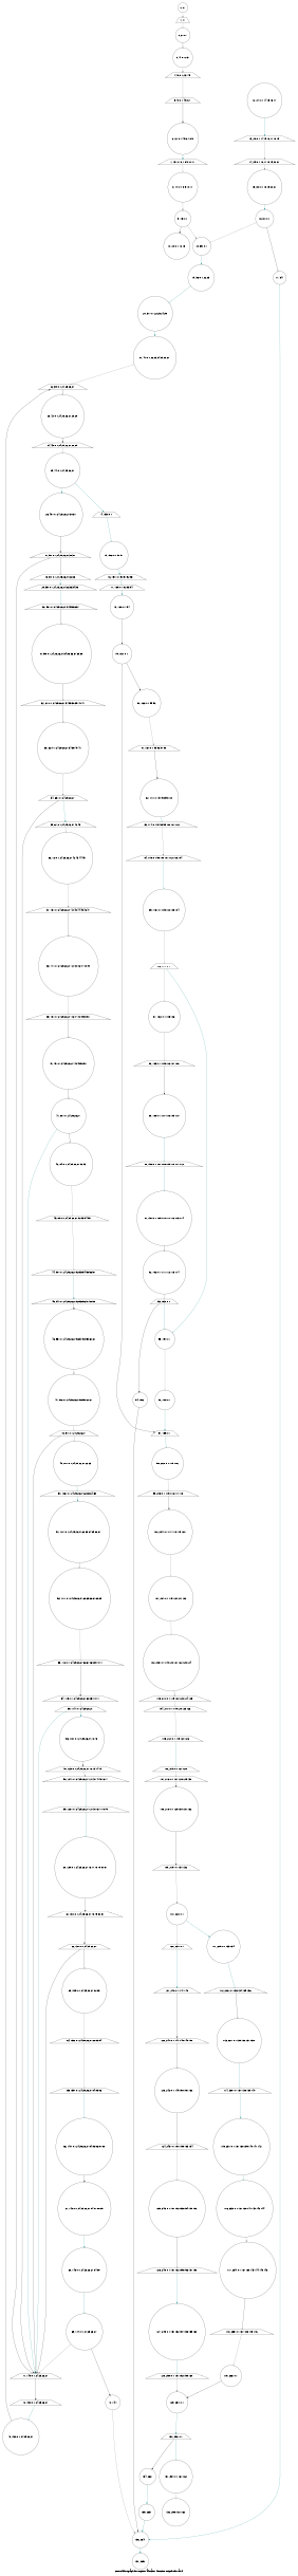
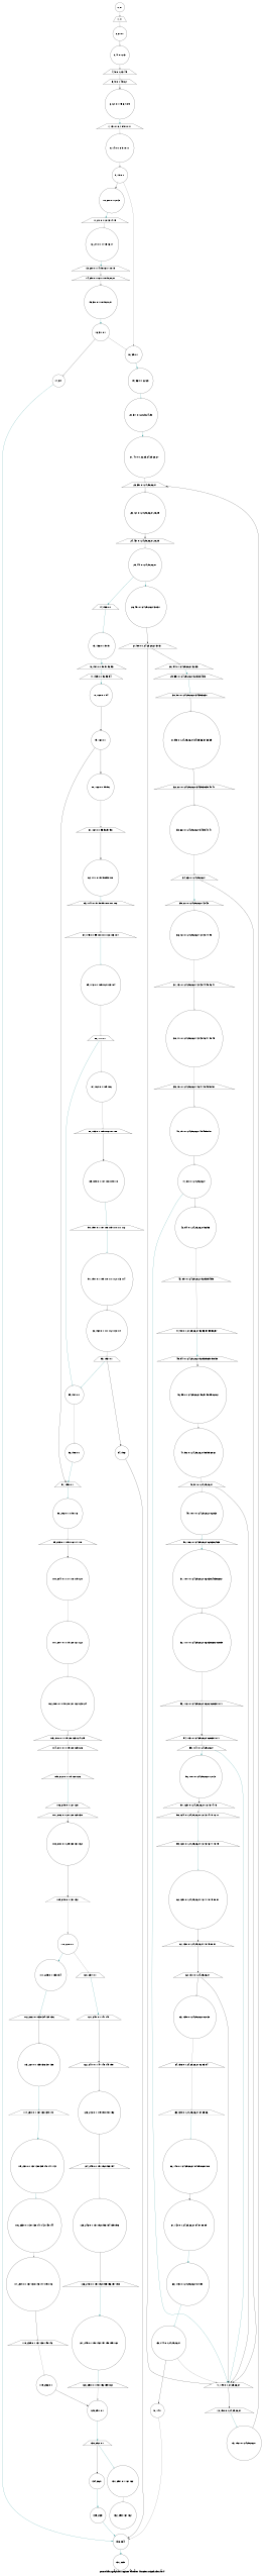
  digraph {
    label="Control-flow-graph for register allocator (function _uip_fw_forward)"
    node [shape=circle]
    edge [arrowhead=odot color=teal]
    n1 [label="0, 0: "]
    n2 [label="1, 1: " shape=trapezium]
    n3 [label="2, 2: 0 1 "]
    n4 [label="3, 4: 0 1 2 3 "]
    n5 [label="4, 5: 0 1 2 3 4 5 " shape=trapezium]
    n6 [label="5, 9: 0 1 4 5 6 7 " shape=trapezium]
    n7 [label="6, 12: 0 1 4 5 6 7 8 9 "]
    n8 [label="7, 13: 0 1 6 7 8 9 10 11 " shape=trapezium]
    n9 [label="8, 14: 0 1 8 9 10 11 "]
    n10 [label="9, 15: 0 1 "]
    n11 [label="10, 20: 0 1 12 13 "]
    n12 [label="18, 35: 0 1 "]
+   n13 [label="11, 21: 0 1 12 13 14 15 " shape=trapezium]
    n14 [label="19, 36: 0 1 22 23 "]
    n15 [label="12, 27: 0 1 14 15 16 17 "]
    n16 [label="13, 28: 0 1 14 15 16 17 18 19 " shape=trapezium]
    n17 [label="14, 29: 0 1 16 17 18 19 20 21 " shape=trapezium]
    n18 [label="15, 30: 0 1 18 19 20 21 "]
    n19 [label="16, 31: 0 1 "]
    n20 [label="17, 34: "]
    n21 [label="136, 264: "]
    n22 [label="137, 265: "]
    n23 [label="20, 37: 0 1 22 23 24 25 "]
    n24 [label="21, 41: 0 1 22 23 24 25 26 27 "]
    n25 [label="22, 39: 0 1 24 25 26 27 " shape=trapezium]
    n26 [label="23, 42: 0 1 24 25 26 27 28 29 "]
    n27 [label="24, 43: 0 1 24 25 26 27 28 29 " shape=trapezium]
    n28 [label="25, 44: 0 1 24 25 26 27 "]
    n29 [label="26, 49: 0 1 24 25 26 27 30 31 "]
    n30 [label="74, 153: 0 1 " shape=trapezium]
    n31 [label="27, 50: 0 1 24 25 26 27 30 31 " shape=trapezium]
    n32 [label="75, 156: 0 1 90 91 "]
    n33 [label="28, 54: 0 1 24 25 26 27 32 33 " shape=trapezium]
    n34 [label="71, 149: 0 1 24 25 26 27 " shape=trapezium]
    n35 [label="29, 55: 0 1 24 25 26 27 32 33 34 35 " shape=trapezium]
    n36 [label="72, 150: 0 1 24 25 26 27 " shape=trapezium]
    n37 [label="30, 58: 0 1 24 25 26 27 34 35 36 37 " shape=trapezium]
    n38 [label="31, 59: 0 1 24 25 26 27 34 35 36 37 38 39 "]
    n39 [label="32, 61: 0 1 24 25 26 27 34 35 38 39 40 41 " shape=trapezium]
    n40 [label="33, 62: 0 1 24 25 26 27 34 35 40 41 "]
    n41 [label="34, 63: 0 1 24 25 26 27 " shape=trapezium]
    n42 [label="35, 67: 0 1 24 25 26 27 42 43 " shape=trapezium]
    n43 [label="36, 72: 0 1 24 25 26 27 42 43 44 45 "]
    n44 [label="37, 73: 0 1 24 25 26 27 42 43 44 45 46 47 " shape=trapezium]
    n45 [label="38, 77: 0 1 24 25 26 27 42 43 46 47 48 49 "]
    n46 [label="39, 78: 0 1 24 25 26 27 46 47 48 49 50 51 " shape=trapezium]
    n47 [label="40, 79: 0 1 24 25 26 27 48 49 50 51 "]
    n48 [label="41, 80: 0 1 24 25 26 27 "]
    n49 [label="42, 84: 0 1 24 25 26 27 52 53 "]
    n50 [label="43, 89: 0 1 24 25 26 27 52 53 54 55 " shape=trapezium]
    n51 [label="44, 90: 0 1 24 25 26 27 52 53 54 55 56 57 " shape=trapezium]
    n52 [label="45, 94: 0 1 24 25 26 27 52 53 56 57 58 59 " shape=trapezium]
    n53 [label="46, 95: 0 1 24 25 26 27 56 57 58 59 60 61 "]
    n54 [label="47, 96: 0 1 24 25 26 27 58 59 60 61 "]
    n55 [label="48, 97: 0 1 24 25 26 27 " shape=trapezium]
    n56 [label="49, 101: 0 1 24 25 26 27 62 63 "]
    n57 [label="50, 106: 0 1 24 25 26 27 62 63 64 65 " shape=trapezium]
    n58 [label="51, 107: 0 1 24 25 26 27 62 63 64 65 66 67 "]
    n59 [label="52, 111: 0 1 24 25 26 27 62 63 66 67 68 69 "]
    n60 [label="53, 112: 0 1 24 25 26 27 66 67 68 69 70 71 " shape=trapezium]
    n61 [label="54, 113: 0 1 24 25 26 27 68 69 70 71 " shape=trapezium]
    n62 [label="55, 114: 0 1 24 25 26 27 " shape=trapezium]
    n63 [label="56, 118: 0 1 24 25 26 27 72 73 "]
    n64 [label="57, 123: 0 1 24 25 26 27 72 73 74 75 " shape=trapezium]
    n65 [label="58, 124: 0 1 24 25 26 27 72 73 74 75 76 77 " shape=trapezium]
    n66 [label="59, 128: 0 1 24 25 26 27 72 73 76 77 78 79 " shape=trapezium]
    n67 [label="60, 129: 0 1 24 25 26 27 76 77 78 79 80 81 "]
    n68 [label="61, 130: 0 1 24 25 26 27 78 79 80 81 " shape=trapezium]
    n69 [label="62, 131: 0 1 24 25 26 27 " shape=trapezium]
    n70 [label="63, 135: 0 1 24 25 26 27 82 83 "]
    n71 [label="64, 136: 0 1 24 25 26 27 82 83 84 " shape=trapezium]
    n72 [label="65, 139: 0 1 24 25 26 27 84 85 86 " shape=trapezium]
    n73 [label="66, 140: 0 1 24 25 26 27 84 85 86 87 88 "]
    n74 [label="67, 142: 0 1 24 25 26 27 84 87 88 89 "]
    n75 [label="68, 143: 0 1 24 25 26 27 84 89 "]
    n76 [label="69, 144: 0 1 24 25 26 27 "]
    n77 [label="70, 147: "]
    n78 [label="73, 152: 0 1 24 25 26 27 "]
    n79 [label="76, 157: 0 1 90 91 92 93 " shape=trapezium]
    n80 [label="77, 159: 0 1 92 93 94 " shape=trapezium]
    n81 [label="78, 160: 0 1 94 "]
    n82 [label="79, 161: 0 1 "]
    n83 [label="80, 166: 0 1 95 96 "]
    n84 [label="97, 199: 0 1 " shape=trapezium]
    n85 [label="81, 167: 0 1 95 96 97 98 " shape=trapezium]
    n86 [label="98, 202: 0 1 115 116 "]
    n87 [label="82, 171: 0 1 97 98 99 100 "]
    n88 [label="83, 174: 0 1 97 98 99 100 101 102 " shape=trapezium]
    n89 [label="84, 175: 0 1 99 100 101 102 103 104 " shape=trapezium]
    n90 [label="85, 176: 0 1 105 102 103 104"]
    n91 [label="86, 177: 0 1 " shape=trapezium]
    n92 [label="87, 182: 0 1 105 106 "]
    n93 [label="95, 197: 0 1 "]
    n94 [label="88, 183: 0 1 105 106 107 108 " shape=trapezium]
    n95 [label="96, 198: 0 1 "]
    n96 [label="89, 189: 0 1 107 108 109 110 "]
    n97 [label="90, 190: 0 1 107 108 109 110 111 112 " shape=trapezium]
    n98 [label="91, 191: 0 1 109 110 111 112 113 114 "]
    n99 [label="92, 192: 0 1 111 112 113 114 "]
    n100 [label="93, 193: 0 1 " shape=trapezium]
    n101 [label="94, 196: "]
    n102 [label="99, 203: 0 1 115 116 117 118 " shape=trapezium]
    n103 [label="100, 204: 0 1 117 118 119 120 "]
    n104 [label="101, 207: 0 1 119 120 121 122 "]
    n105 [label="102, 208: 0 1 119 120 121 122 123 124 "]
    n106 [label="103, 210: 0 1 119 120 123 124 125 " shape=trapezium]
    n107 [label="104, 211: 0 1 119 120 125 126 " shape=trapezium]
    n108 [label="105, 212: 0 1 119 120 126 " shape=trapezium]
    n109 [label="106, 215: 0 1 127 128 " shape=trapezium]
    n110 [label="107, 216: 0 1 127 128 129 130 " shape=trapezium]
    n111 [label="108, 218: 0 1 129 130 131 132 "]
    n112 [label="109, 219: 0 1 131 132 " shape=trapezium]
    n113 [label="110, 220: 0 1 "]
    n114 [label="111, 225: 0 1 133 134 "]
    n115 [label="120, 237: 0 1 " shape=trapezium]
    n116 [label="112, 226: 0 1 133 134 135 136 " shape=trapezium]
    n117 [label="121, 240: 0 1 147 148 " shape=trapezium]
    n118 [label="113, 227: 0 1 135 136 137 138 "]
    n119 [label="114, 230: 0 1 137 138 139 140 " shape=trapezium]
    n120 [label="115, 231: 0 1 137 138 139 140 141 142 "]
    n121 [label="116, 233: 0 1 137 138 141 142 143 144 "]
    n122 [label="117, 234: 0 1 137 138 143 144 145 146 "]
    n123 [label="118, 235: 0 1 137 138 145 146 " shape=trapezium]
    n124 [label="119, 236: 0 1 "]
    n125 [label="129, 251: 0 1 "]
    n126 [label="130, 252: 0 1 " shape=trapezium]
    n127 [label="122, 241: 0 1 147 148 149 150 " shape=trapezium]
    n128 [label="123, 242: 0 1 149 150 151 152 "]
-   n129 [label="124, 245: 0 1 151 159 153 154" shape=trapezium]
+   n129 [label="124, 245: 0 1 151 152 153 154 " shape=trapezium]
    n130 [label="125, 246: 0 1 151 152 153 154 155 156 "]
    n131 [label="126, 248: 0 1 151 152 155 156 157 158 " shape=trapezium]
    n132 [label="127, 249: 0 1 151 152 157 158 159 160 "]
    n133 [label="128, 250: 0 1 151 152 159 160 " shape=trapezium]
    n134 [label="131, 257: 0 1 161 162 "]
    n135 [label="134, 262: "]
    n136 [label="132, 258: 161 162 "]
    n137 [label="135, 263: "]
    n1 -> n2 [arrowhead=normal color=gray40]
    n2 -> n3 [color=gray40]
    n3 -> n4 [color=black]
    n4 -> n5 [arrowhead=normal color=gray40]
    n5 -> n6 [color=gray40]
    n6 -> n7 [arrowhead=normal color=black]
    n7 -> n8 [arrowhead=normal]
    n8 -> n9 [color=gray40]
    n9 -> n10 [arrowhead=normal color=gray40]
    n10 -> n11 [arrowhead=normal color=black]
    n10 -> n12 [arrowhead=normal color=gray40]
+   n11 -> n13 [arrowhead=normal]
    n12 -> n14 [arrowhead=normal]
+   n13 -> n15 [color=gray40]
    n14 -> n23
    n15 -> n16 [arrowhead=normal]
    n16 -> n17 [arrowhead=normal color=gray40]
    n17 -> n18 [arrowhead=normal color=gray40]
    n18 -> n19 [arrowhead=normal]
    n19 -> n12 [color=gray40]
    n19 -> n20 [color=black]
    n20 -> n21 [arrowhead=normal]
    n21 -> n22 [arrowhead=normal]
    n23 -> n24 [arrowhead=normal]
    n24 -> n25 [color=gray40]
    n25 -> n26 [color=black]
    n26 -> n27 [arrowhead=normal color=black]
    n27 -> n28 [color=gray40]
    n28 -> n29 [arrowhead=normal]
    n28 -> n30 [arrowhead=normal]
    n29 -> n31 [arrowhead=normal color=black]
    n30 -> n32
    n31 -> n33 [color=black]
    n31 -> n34 [color=black]
    n32 -> n79 [arrowhead=normal]
    n33 -> n35 [arrowhead=normal]
    n34 -> n36 [arrowhead=normal color=black]
    n35 -> n37
    n36 -> n78
    n37 -> n38 [color=black]
    n38 -> n39 [color=black]
    n39 -> n40 [color=black]
    n40 -> n41 [arrowhead=normal color=gray40]
    n41 -> n34 [arrowhead=normal color=black]
    n41 -> n42 [arrowhead=normal]
    n42 -> n43 [color=gray40]
    n43 -> n44 [arrowhead=normal color=gray40]
    n44 -> n45 [color=black]
    n45 -> n46 [color=gray40]
    n46 -> n47 [color=black]
    n47 -> n48 [color=black]
    n48 -> n34 [arrowhead=normal]
    n48 -> n49 [color=black]
    n49 -> n50 [color=gray40]
    n50 -> n51 [color=gray40]
    n51 -> n52 [arrowhead=normal]
    n52 -> n53 [arrowhead=normal color=black]
    n53 -> n54 [arrowhead=normal color=gray40]
    n54 -> n55 [color=gray40]
    n55 -> n34 [arrowhead=normal color=black]
    n55 -> n56 [color=gray40]
    n56 -> n57
    n57 -> n58 [arrowhead=normal]
    n58 -> n59 [color=black]
    n59 -> n60 [color=gray40]
    n60 -> n61 [arrowhead=normal color=black]
    n61 -> n62 [color=gray40]
    n62 -> n34
    n62 -> n63 [arrowhead=normal]
    n63 -> n64 [arrowhead=normal color=black]
    n64 -> n65 [arrowhead=normal color=gray40]
    n65 -> n66
    n66 -> n67
    n67 -> n68 [arrowhead=normal color=black]
    n68 -> n69 [arrowhead=normal color=black]
    n69 -> n34 [arrowhead=normal color=black]
    n69 -> n70 [color=black]
    n70 -> n71 [color=gray40]
    n71 -> n72 [color=gray40]
    n72 -> n73
    n73 -> n74 [arrowhead=normal color=black]
    n74 -> n75 [arrowhead=normal]
    n75 -> n76
    n76 -> n34 [arrowhead=normal color=gray40]
    n76 -> n77 [arrowhead=normal color=black]
    n77 -> n21 [arrowhead=normal color=gray40]
    n78 -> n25 [arrowhead=normal color=black]
    n79 -> n80
    n80 -> n81 [arrowhead=normal]
    n81 -> n82 [arrowhead=normal color=black]
    n82 -> n83 [arrowhead=normal color=black]
    n82 -> n84 [arrowhead=normal color=black]
    n83 -> n85 [arrowhead=normal color=gray40]
    n84 -> n86
    n85 -> n87 [arrowhead=normal color=black]
    n86 -> n102 [color=gray40]
    n87 -> n88
    n88 -> n89 [arrowhead=normal color=gray40]
    n89 -> n90
    n90 -> n91 [color=gray40]
    n91 -> n92 [color=gray40]
    n91 -> n93
    n92 -> n94 [color=gray40]
    n93 -> n95 [color=gray40]
    n94 -> n96 [arrowhead=normal color=black]
    n95 -> n84 [arrowhead=normal]
    n96 -> n97
    n97 -> n98
    n98 -> n99 [color=black]
    n99 -> n100 [color=gray40]
    n100 -> n93
    n100 -> n101 [arrowhead=normal color=black]
    n101 -> n21 [arrowhead=normal color=black]
    n102 -> n103 [arrowhead=normal color=black]
    n103 -> n104 [color=gray40]
    n104 -> n105 [color=gray40]
    n105 -> n106 [color=black]
    n106 -> n107 [color=gray40]
    n107 -> n108 [color=gray40]
    n108 -> n109
    n109 -> n110 [color=gray40]
    n110 -> n111 [arrowhead=normal color=black]
    n111 -> n112 [arrowhead=normal color=black]
    n112 -> n113 [arrowhead=normal color=gray40]
    n113 -> n114 [arrowhead=normal]
    n113 -> n115 [color=gray40]
    n114 -> n116
    n115 -> n117 [arrowhead=normal]
    n116 -> n118 [color=black]
    n117 -> n127 [arrowhead=normal color=black]
    n118 -> n119
    n119 -> n120 [arrowhead=normal]
    n120 -> n121
    n121 -> n122 [arrowhead=normal color=gray40]
    n122 -> n123 [color=black]
    n123 -> n124 [color=gray40]
    n124 -> n125 [arrowhead=normal color=black]
    n125 -> n126 [arrowhead=normal]
    n126 -> n134
    n126 -> n135 [arrowhead=normal color=black]
    n127 -> n128 [color=black]
    n128 -> n129 [color=black]
    n129 -> n130 [color=gray40]
    n130 -> n131 [color=black]
    n131 -> n132 [arrowhead=normal]
    n132 -> n133
    n133 -> n125 [arrowhead=normal color=gray40]
    n134 -> n136 [color=gray40]
    n135 -> n137 [arrowhead=normal]
    n137 -> n21 [arrowhead=normal]
  }
